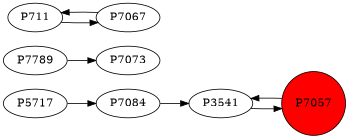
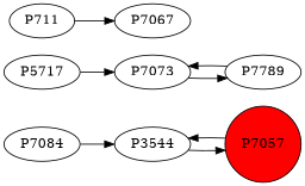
  digraph {
    rankdir=LR
    P7084
-   P3544 [label=P3541]
+   P3544
    P5717
    n4 [label=P7789]
    P7073
    P7057 [fillcolor=red shape=circle style=filled]
    n7 [label=P711]
    P7067
    P7084 -> P3544
    P3544 -> P7057
-   P5717 -> P7084
+   P5717 -> P7073
    n4 -> P7073
+   P7073 -> n4
    P7057 -> P3544
    n7 -> P7067
-   P7067 -> n7
  }
